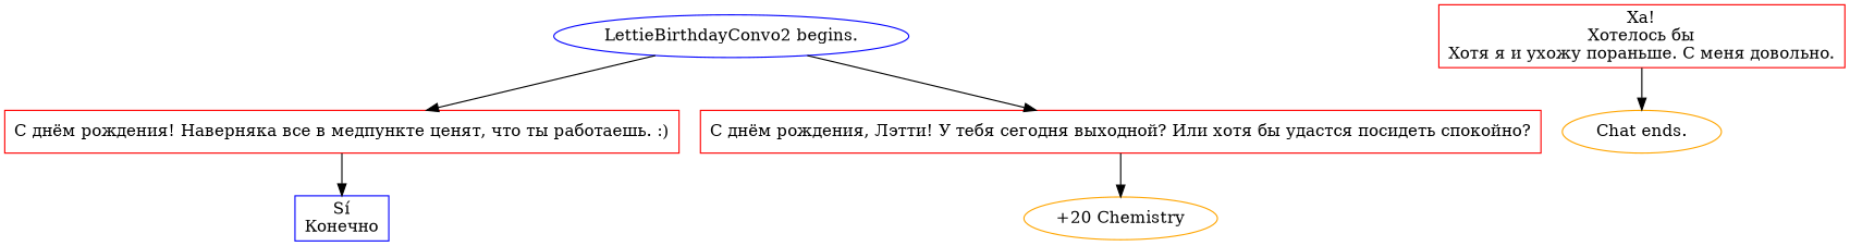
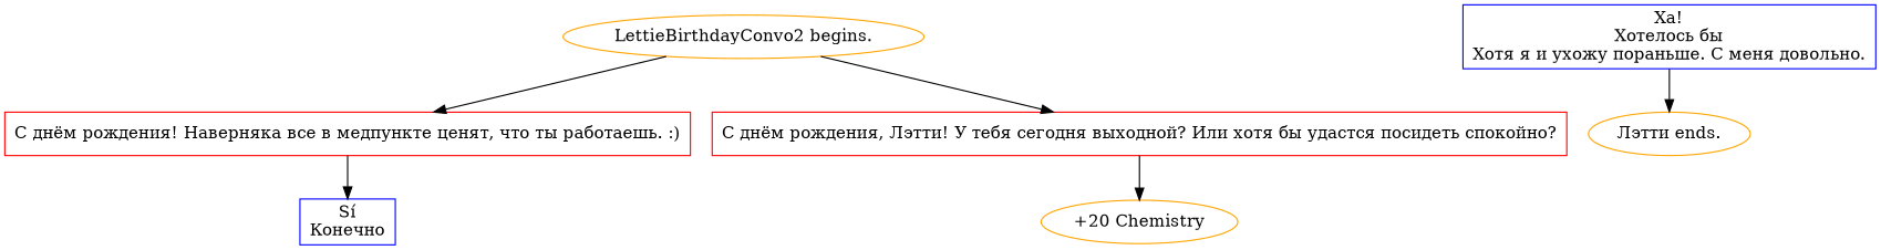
  digraph {
    node [color=orange shape=box]
-   "LettieBirthdayConvo2 begins." [color=blue shape=""]
+   "LettieBirthdayConvo2 begins." [shape=""]
    n2 [color=red label="С днём рождения! Наверняка все в медпункте ценят, что ты работаешь. :)"]
    n3 [color=red label="С днём рождения, Лэтти! У тебя сегодня выходной? Или хотя бы удастся посидеть спокойно?"]
    n4 [color=blue label="Sí\nКонечно"]
    n5 [label="+20 Chemistry" shape=""]
-   "Chat ends." [shape=""]
-   n7 [color=red label="Ха!\nХотелось бы\nХотя я и ухожу пораньше. С меня довольно."]
+   "Chat ends." [label="Лэтти ends." shape=""]
+   n7 [color=blue label="Ха!\nХотелось бы\nХотя я и ухожу пораньше. С меня довольно."]
    "LettieBirthdayConvo2 begins." -> n2
    "LettieBirthdayConvo2 begins." -> n3
    n2 -> n4
    n3 -> n5
    n7 -> "Chat ends."
  }
